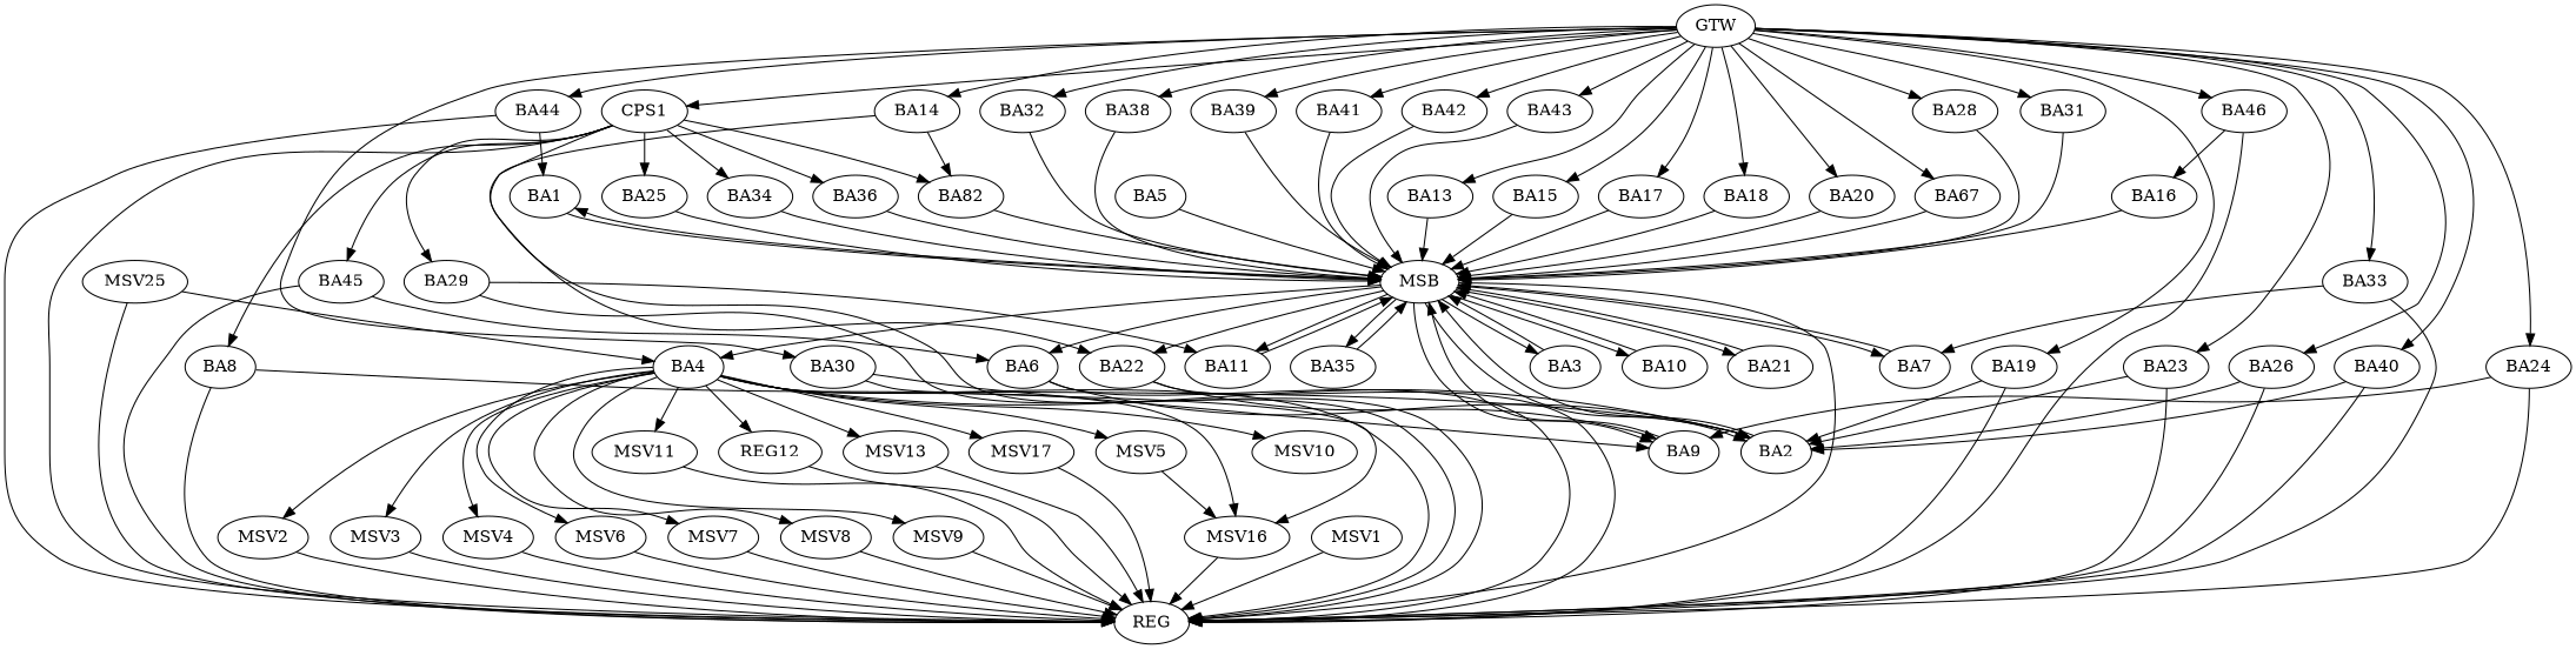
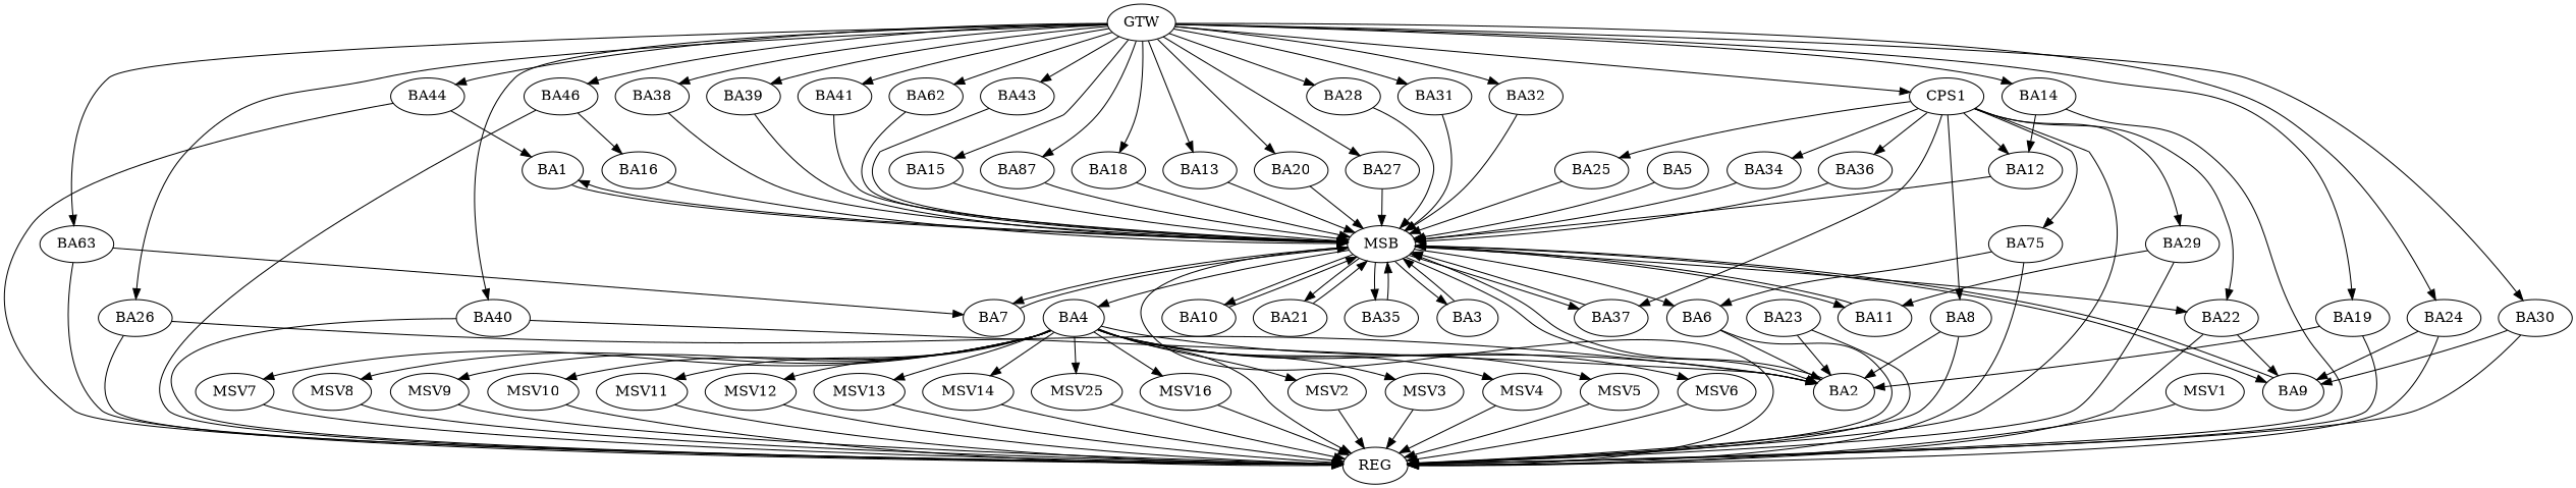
  strict digraph {
    n1 [label=BA1]
    n2 [label=MSB]
    n3 [label=BA2]
    n4 [label=BA3]
    n5 [label=BA4]
    n6 [label=REG]
    n7 [label=BA6]
    n8 [label=BA7]
    n9 [label=BA9]
    n10 [label=BA10]
    n11 [label=BA11]
    n12 [label=BA21]
    n13 [label=BA22]
    n14 [label=BA35]
+   n15 [label=BA37]
    n16 [label=MSV2]
    n17 [label=MSV3]
    n18 [label=MSV4]
    n19 [label=MSV5]
    n20 [label=MSV6]
    n21 [label=MSV7]
    n22 [label=MSV8]
    n23 [label=MSV9]
    n24 [label=MSV10]
    n25 [label=MSV11]
-   n26 [label=REG12]
+   n26 [label=MSV12]
    n27 [label=MSV13]
-   n28 [label=MSV17]
+   n28 [label=MSV14]
    n29 [label=MSV25]
    n30 [label=MSV16]
    n31 [label=MSV1]
    n32 [label=BA5]
    n33 [label=BA8]
-   n34 [label=BA82]
+   n34 [label=BA12]
    n35 [label=BA13]
    n36 [label=BA14]
    n37 [label=BA15]
    n38 [label=BA16]
-   n39 [label=BA17]
+   n39 [label=BA87]
    n40 [label=BA18]
    n41 [label=BA19]
    n42 [label=BA20]
    n43 [label=BA23]
    n44 [label=BA24]
    n45 [label=BA25]
    n46 [label=BA26]
-   n47 [label=BA67]
+   n47 [label=BA27]
    n48 [label=BA28]
    n49 [label=BA29]
    n50 [label=BA30]
    n51 [label=BA31]
    n52 [label=BA32]
-   n53 [label=BA33]
+   n53 [label=BA63]
    n54 [label=BA34]
    n55 [label=BA36]
    n56 [label=BA38]
    n57 [label=BA39]
    n58 [label=BA40]
    n59 [label=BA41]
-   n60 [label=BA42]
+   n60 [label=BA62]
    n61 [label=BA43]
    n62 [label=BA44]
-   n63 [label=BA45]
+   n63 [label=BA75]
    n64 [label=BA46]
    n65 [label=CPS1]
    n66 [label=GTW]
    n1 -> n2
    n2 -> n1
    n2 -> n3
    n2 -> n4
    n2 -> n5
    n2 -> n6
    n2 -> n7
    n2 -> n8
    n2 -> n9
    n2 -> n10
    n2 -> n11
    n2 -> n12
    n2 -> n13
    n2 -> n14
+   n2 -> n15
    n3 -> n2
    n4 -> n2
    n5 -> n3
    n5 -> n6
    n5 -> n16
    n5 -> n17
    n5 -> n18
    n5 -> n19
    n5 -> n20
    n5 -> n21
    n5 -> n22
    n5 -> n23
    n5 -> n24
    n5 -> n25
    n5 -> n26
    n5 -> n27
    n5 -> n28
-   n29 -> n5
+   n5 -> n29
    n5 -> n30
    n7 -> n3
    n7 -> n6
    n8 -> n2
    n9 -> n2
    n10 -> n2
    n11 -> n2
    n12 -> n2
    n13 -> n6
    n13 -> n9
    n14 -> n2
+   n15 -> n2
    n16 -> n6
    n17 -> n6
    n18 -> n6
-   n19 -> n30
+   n19 -> n6
    n20 -> n6
    n21 -> n6
    n22 -> n6
    n23 -> n6
+   n24 -> n6
    n25 -> n6
    n26 -> n6
    n27 -> n6
    n28 -> n6
    n29 -> n6
    n30 -> n6
    n31 -> n6
    n32 -> n2
    n33 -> n3
    n33 -> n6
    n34 -> n2
    n35 -> n2
    n36 -> n6
    n36 -> n34
    n37 -> n2
    n38 -> n2
    n39 -> n2
    n40 -> n2
    n41 -> n3
    n41 -> n6
    n42 -> n2
    n43 -> n3
    n43 -> n6
    n44 -> n6
    n44 -> n9
    n45 -> n2
    n46 -> n3
    n46 -> n6
    n47 -> n2
    n48 -> n2
    n49 -> n6
    n49 -> n11
-   n50 -> n30
+   n50 -> n6
    n50 -> n9
    n51 -> n2
    n52 -> n2
    n53 -> n6
    n53 -> n8
    n54 -> n2
    n55 -> n2
    n56 -> n2
    n57 -> n2
    n58 -> n3
    n58 -> n6
    n59 -> n2
    n60 -> n2
    n61 -> n2
    n62 -> n1
    n62 -> n6
    n63 -> n6
    n63 -> n7
    n64 -> n6
    n64 -> n38
    n65 -> n6
    n65 -> n13
+   n65 -> n15
    n65 -> n33
    n65 -> n34
    n65 -> n45
    n65 -> n49
    n65 -> n54
    n65 -> n55
    n65 -> n63
    n66 -> n35
    n66 -> n36
    n66 -> n37
    n66 -> n39
    n66 -> n40
    n66 -> n41
    n66 -> n42
-   n66 -> n43
    n66 -> n44
    n66 -> n46
    n66 -> n47
    n66 -> n48
    n66 -> n50
    n66 -> n51
    n66 -> n52
    n66 -> n53
    n66 -> n56
    n66 -> n57
    n66 -> n58
    n66 -> n59
    n66 -> n60
    n66 -> n61
    n66 -> n62
    n66 -> n64
    n66 -> n65
  }
